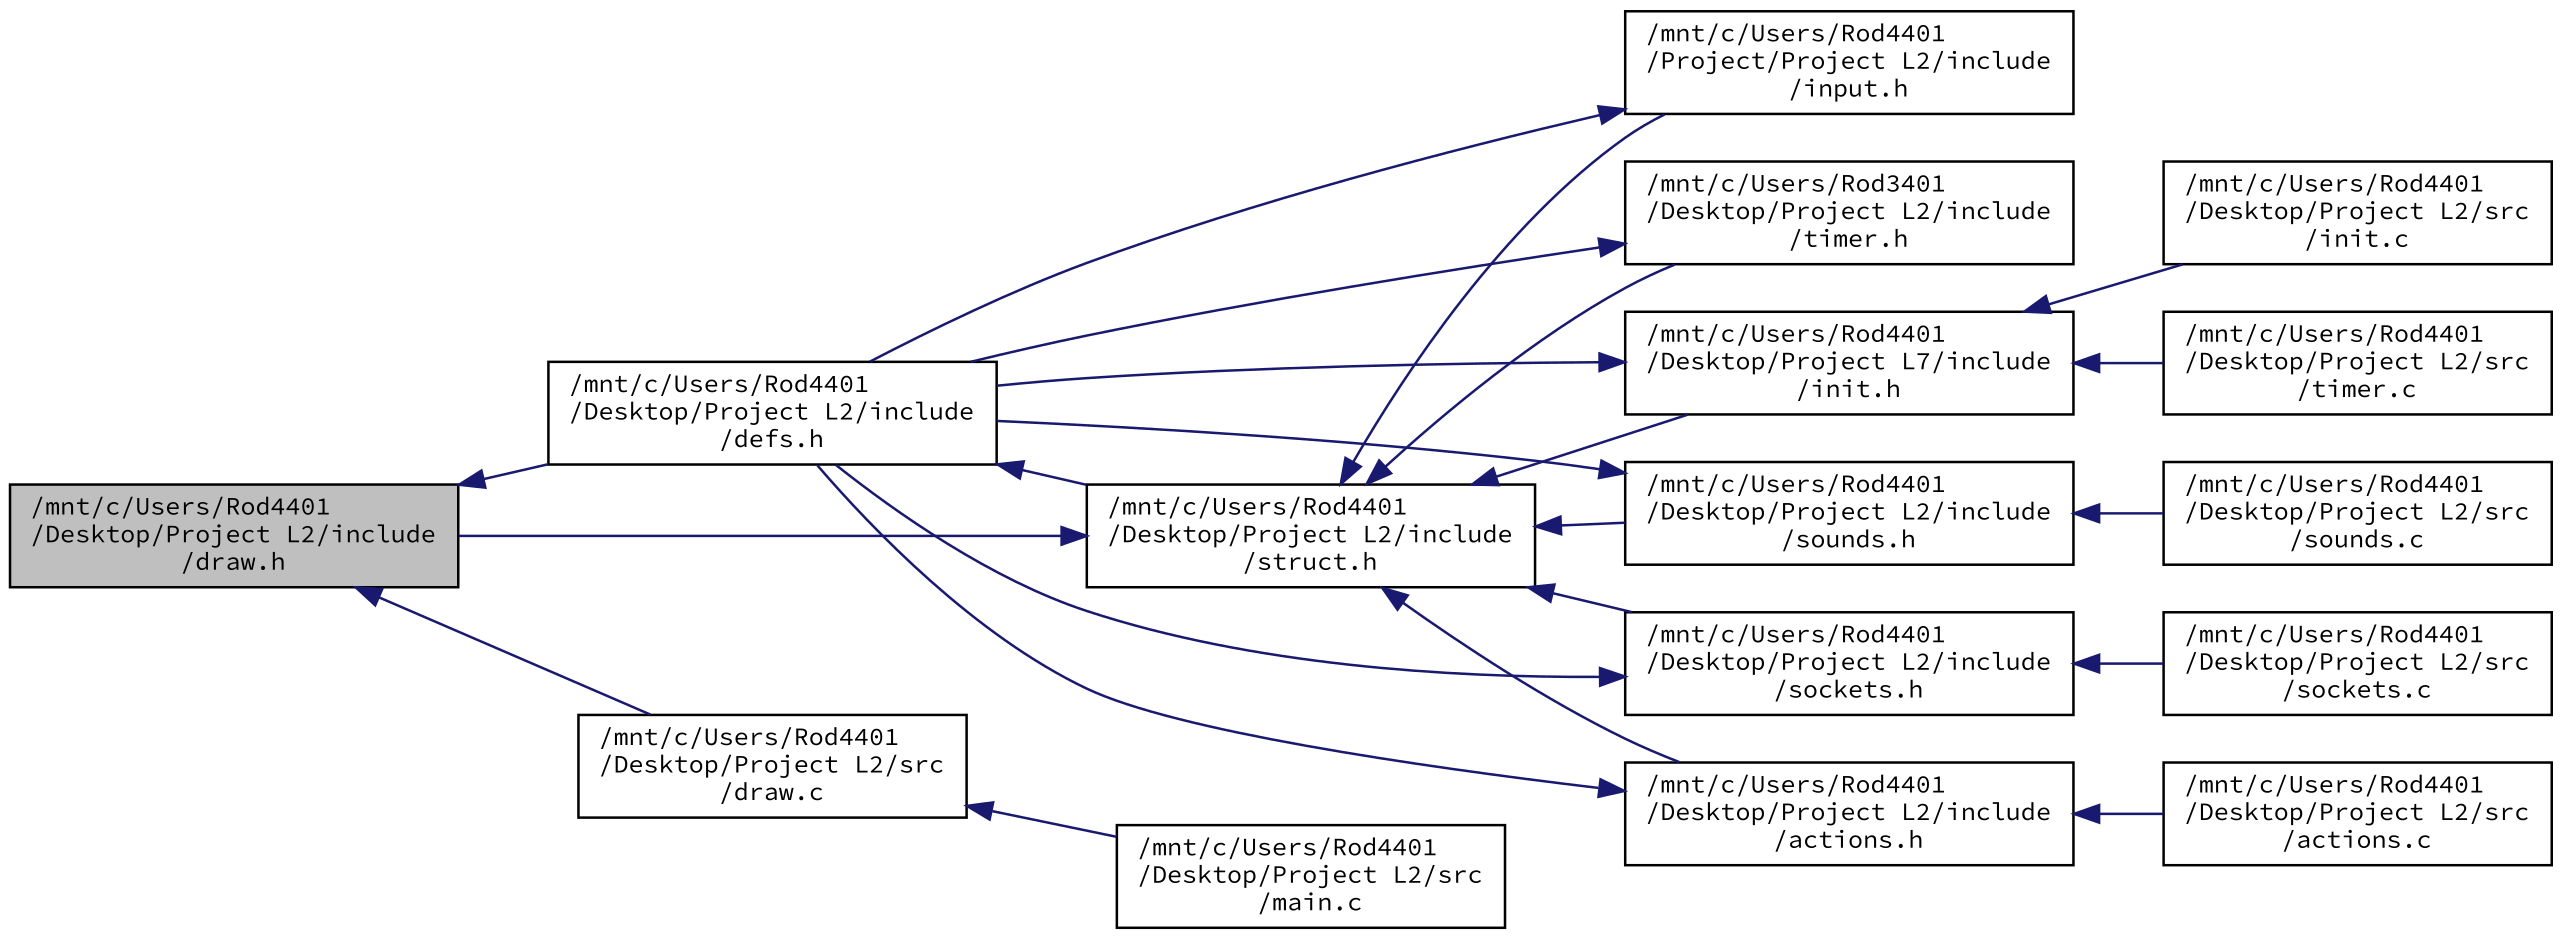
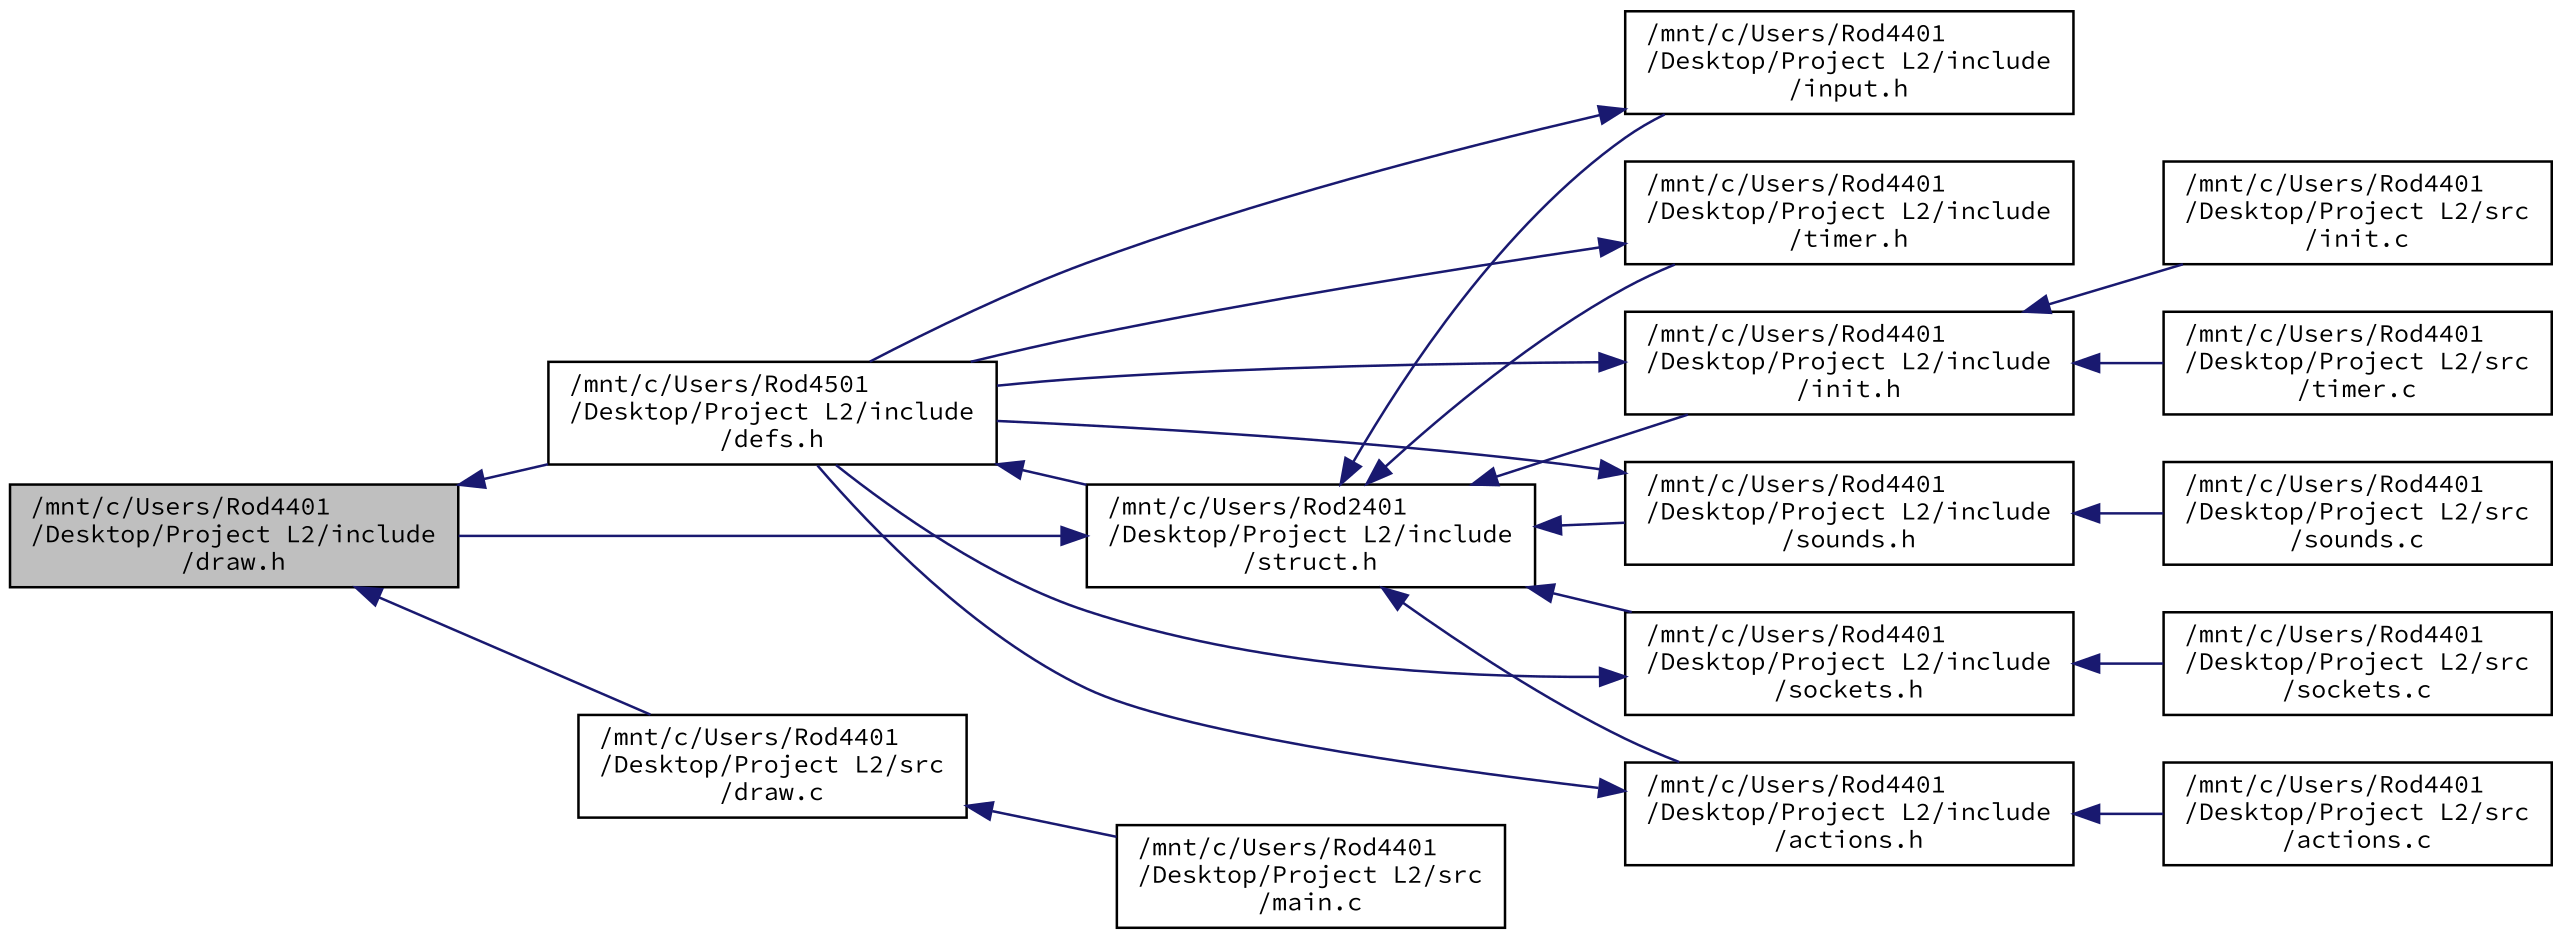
  digraph {
    fontname="Source Code Pro"
    rankdir=LR
    node [color=black fillcolor=white fontname="Source Code Pro" fontsize=10 shape=record style=filled]
    edge [color=midnightblue dir=back fontname="Source Code Pro" fontsize=10 labelfontname=Helvetica labelfontsize=10 style=solid]
    n1 [fillcolor=grey75 fontcolor=black height=0.2 label="/mnt/c/Users/Rod4401\l/Desktop/Project L2/include\l/draw.h" width=0.4]
-   n2 [height=0.2 label="/mnt/c/Users/Rod4401\l/Desktop/Project L2/include\l/defs.h" width=0.4]
+   n2 [height=0.2 label="/mnt/c/Users/Rod4501\l/Desktop/Project L2/include\l/defs.h" width=0.4]
    n3 [height=0.2 label="/mnt/c/Users/Rod4401\l/Desktop/Project L2/src\l/draw.c" width=0.4]
-   n4 [height=0.2 label="/mnt/c/Users/Rod4401\l/Desktop/Project L2/include\l/struct.h" width=0.4]
+   n4 [height=0.2 label="/mnt/c/Users/Rod2401\l/Desktop/Project L2/include\l/struct.h" width=0.4]
    n5 [height=0.2 label="/mnt/c/Users/Rod4401\l/Desktop/Project L2/src\l/main.c" width=0.4]
    n6 [height=0.2 label="/mnt/c/Users/Rod4401\l/Desktop/Project L2/include\l/actions.h" width=0.4]
-   n7 [height=0.2 label="/mnt/c/Users/Rod4401\l/Project/Project L2/include\l/input.h" width=0.4]
-   n8 [height=0.2 label="/mnt/c/Users/Rod4401\l/Desktop/Project L7/include\l/init.h" width=0.4]
+   n7 [height=0.2 label="/mnt/c/Users/Rod4401\l/Desktop/Project L2/include\l/input.h" width=0.4]
+   n8 [height=0.2 label="/mnt/c/Users/Rod4401\l/Desktop/Project L2/include\l/init.h" width=0.4]
    n9 [height=0.2 label="/mnt/c/Users/Rod4401\l/Desktop/Project L2/include\l/sounds.h" width=0.4]
    n10 [height=0.2 label="/mnt/c/Users/Rod4401\l/Desktop/Project L2/include\l/sockets.h" width=0.4]
-   n11 [height=0.2 label="/mnt/c/Users/Rod3401\l/Desktop/Project L2/include\l/timer.h" width=0.4]
+   n11 [height=0.2 label="/mnt/c/Users/Rod4401\l/Desktop/Project L2/include\l/timer.h" width=0.4]
    n12 [height=0.2 label="/mnt/c/Users/Rod4401\l/Desktop/Project L2/src\l/actions.c" width=0.4]
    n13 [height=0.2 label="/mnt/c/Users/Rod4401\l/Desktop/Project L2/src\l/init.c" width=0.4]
    n14 [height=0.2 label="/mnt/c/Users/Rod4401\l/Desktop/Project L2/src\l/timer.c" width=0.4]
    n15 [height=0.2 label="/mnt/c/Users/Rod4401\l/Desktop/Project L2/src\l/sounds.c" width=0.4]
    n16 [height=0.2 label="/mnt/c/Users/Rod4401\l/Desktop/Project L2/src\l/sockets.c" width=0.4]
    n1 -> n2
    n1 -> n3
    n2 -> n4
    n3 -> n5
    n4 -> n1
    n4 -> n6
    n4 -> n7
    n4 -> n8
    n4 -> n9
    n4 -> n10
    n4 -> n11
    n6 -> n2
    n6 -> n12
    n7 -> n2
    n8 -> n2
    n8 -> n13
    n8 -> n14
    n9 -> n2
    n9 -> n15
    n10 -> n2
    n10 -> n16
    n11 -> n2
  }
